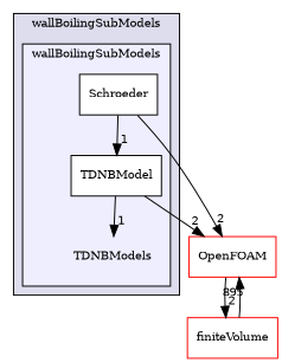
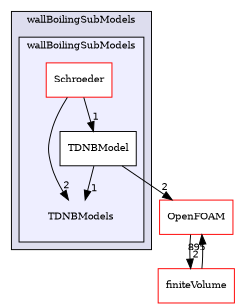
  digraph {
    compound=true
    fontname="DejaVu Serif"
    node [fontname="DejaVu Serif" fontsize=10 shape=box color=black]
    edge [fontname="DejaVu Serif" headlabel=2 labeldistance=1.5 labelfontname=Helvetica labelfontsize=10]
    n1 [label=TDNBModels shape=plaintext color=""]
-   n2 [fillcolor=white label=Schroeder style=filled]
+   n2 [color=red fillcolor=white label=Schroeder style=filled]
    n3 [fillcolor=white label=TDNBModel style=filled]
    n4 [color=red label=OpenFOAM]
    n5 [color=red label=finiteVolume]
    subgraph cluster_1 {
      bgcolor="#ddddee"
      fontsize=10
      label=wallBoilingSubModels
      pencolor=black
      subgraph cluster_2 {
        bgcolor="#eeeeff"
        fontsize=10
        label=wallBoilingSubModels
        pencolor=black
        n1
        n2
        n3
      }
    }
    n2 -> n3 [headlabel=1]
-   n2 -> n4
+   n2 -> n1
    n3 -> n1 [headlabel=1]
    n3 -> n4
    n4 -> n5
    n5 -> n4 [headlabel=895]
  }
